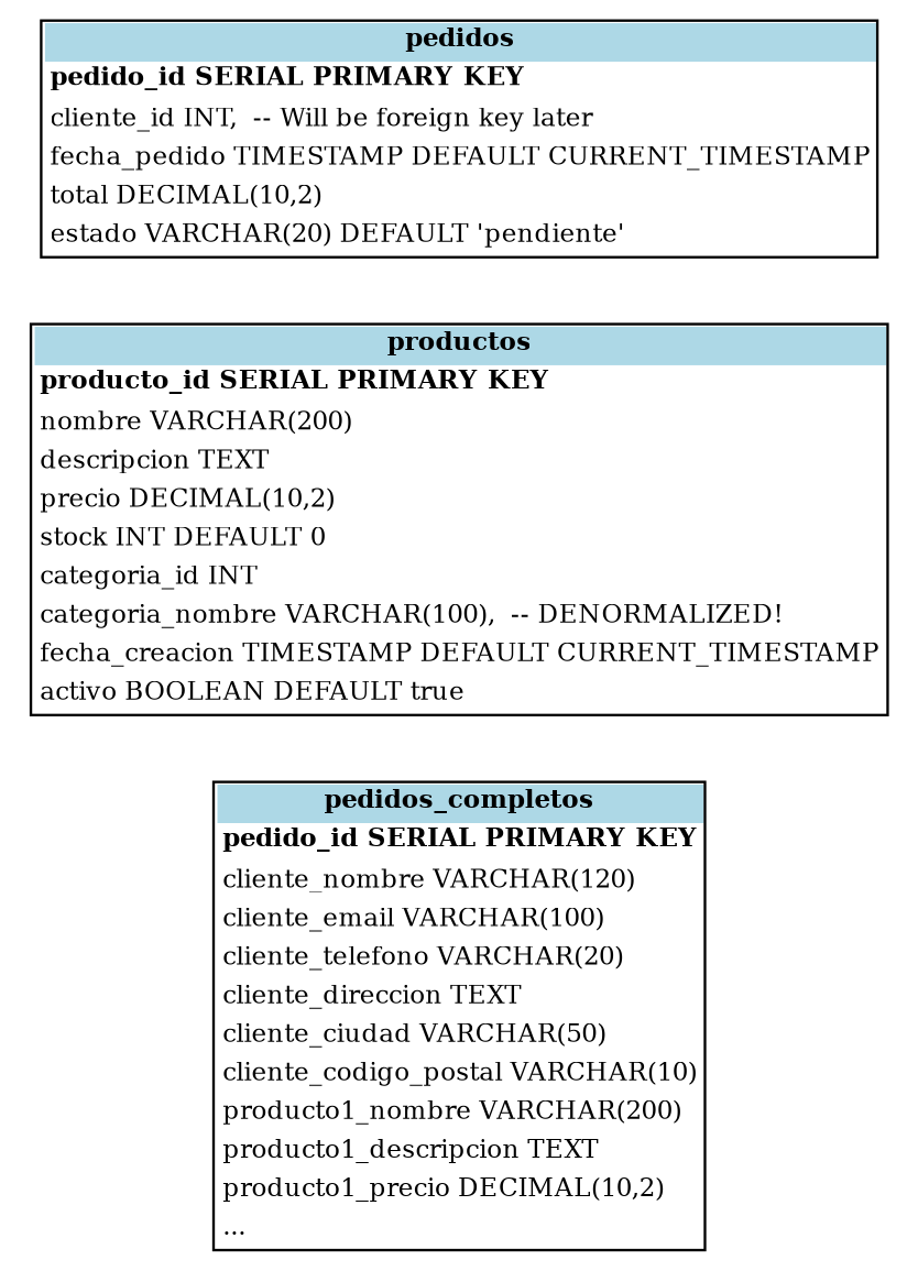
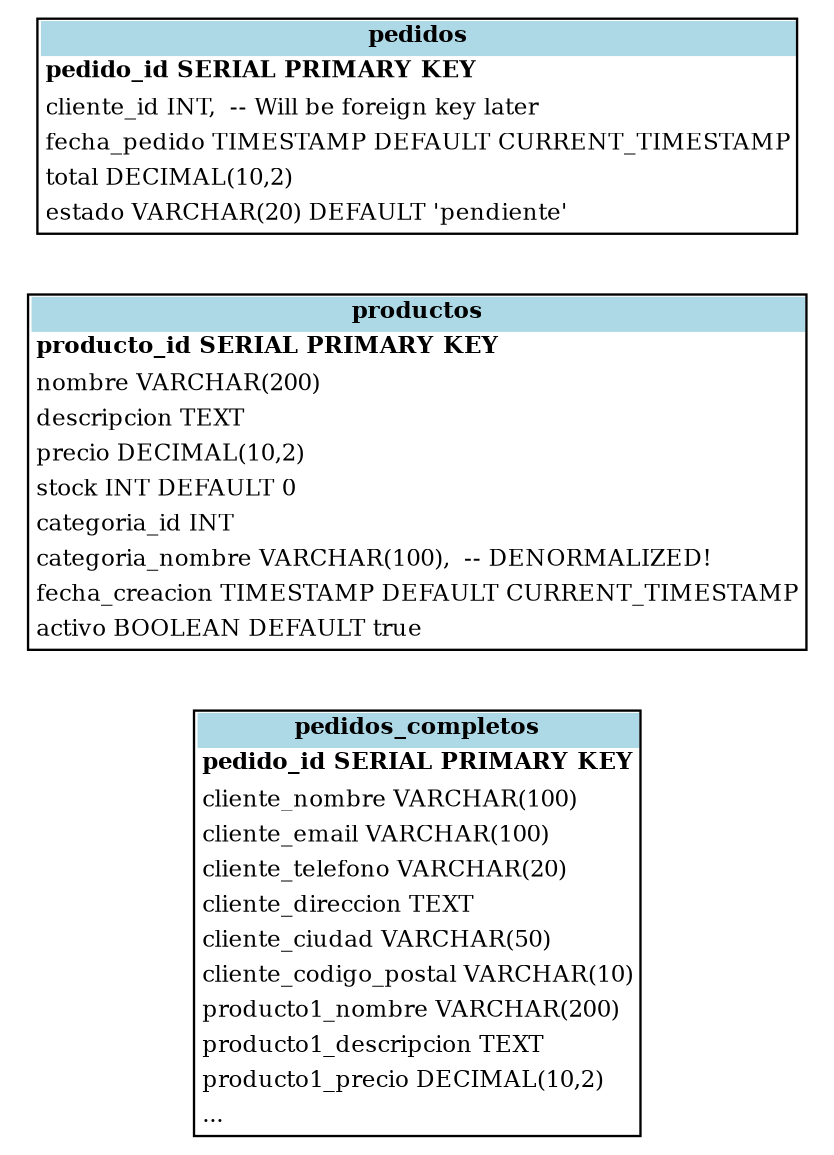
  digraph {
    rankdir=LR
    node [fontsize=10 shape=plaintext]
-   n1 [label=<<table border="1" cellborder="0" cellspacing="0"><tr><td bgcolor="lightblue"><b>pedidos_completos</b></td></tr><tr><td align="left"><b>pedido_id SERIAL PRIMARY KEY</b></td></tr><tr><td align="left">cliente_nombre VARCHAR(120)</td></tr><tr><td align="left">cliente_email VARCHAR(100)</td></tr><tr><td align="left">cliente_telefono VARCHAR(20)</td></tr><tr><td align="left">cliente_direccion TEXT</td></tr><tr><td align="left">cliente_ciudad VARCHAR(50)</td></tr><tr><td align="left">cliente_codigo_postal VARCHAR(10)</td></tr><tr><td align="left">producto1_nombre VARCHAR(200)</td></tr><tr><td align="left">producto1_descripcion TEXT</td></tr><tr><td align="left">producto1_precio DECIMAL(10,2)</td></tr><tr><td align="left">...</td></tr></table>>]
+   n1 [label=<<table border="1" cellborder="0" cellspacing="0"><tr><td bgcolor="lightblue"><b>pedidos_completos</b></td></tr><tr><td align="left"><b>pedido_id SERIAL PRIMARY KEY</b></td></tr><tr><td align="left">cliente_nombre VARCHAR(100)</td></tr><tr><td align="left">cliente_email VARCHAR(100)</td></tr><tr><td align="left">cliente_telefono VARCHAR(20)</td></tr><tr><td align="left">cliente_direccion TEXT</td></tr><tr><td align="left">cliente_ciudad VARCHAR(50)</td></tr><tr><td align="left">cliente_codigo_postal VARCHAR(10)</td></tr><tr><td align="left">producto1_nombre VARCHAR(200)</td></tr><tr><td align="left">producto1_descripcion TEXT</td></tr><tr><td align="left">producto1_precio DECIMAL(10,2)</td></tr><tr><td align="left">...</td></tr></table>>]
    n2 [label=<<table border="1" cellborder="0" cellspacing="0"><tr><td bgcolor="lightblue"><b>productos</b></td></tr><tr><td align="left"><b>producto_id SERIAL PRIMARY KEY</b></td></tr><tr><td align="left">nombre VARCHAR(200)</td></tr><tr><td align="left">descripcion TEXT</td></tr><tr><td align="left">precio DECIMAL(10,2)</td></tr><tr><td align="left">stock INT DEFAULT 0</td></tr><tr><td align="left">categoria_id INT</td></tr><tr><td align="left">categoria_nombre VARCHAR(100),  -- DENORMALIZED!</td></tr><tr><td align="left">fecha_creacion TIMESTAMP DEFAULT CURRENT_TIMESTAMP</td></tr><tr><td align="left">activo BOOLEAN DEFAULT true</td></tr></table>>]
    n3 [label=<<table border="1" cellborder="0" cellspacing="0"><tr><td bgcolor="lightblue"><b>pedidos</b></td></tr><tr><td align="left"><b>pedido_id SERIAL PRIMARY KEY</b></td></tr><tr><td align="left">cliente_id INT,  -- Will be foreign key later</td></tr><tr><td align="left">fecha_pedido TIMESTAMP DEFAULT CURRENT_TIMESTAMP</td></tr><tr><td align="left">total DECIMAL(10,2)</td></tr><tr><td align="left">estado VARCHAR(20) DEFAULT 'pendiente'</td></tr></table>>]
  }
